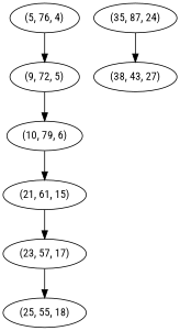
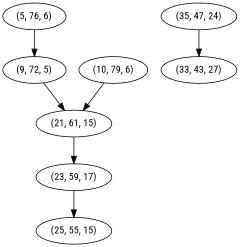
  digraph {
    fontname="Roboto Condensed"
    node [fontname="Roboto Condensed"]
    edge [fontname="Roboto Condensed"]
-   "(5, 76, 4)"
+   "(5, 76, 4)" [label="(5, 76, 6)"]
    "(9, 72, 5)"
    n3 [label="(10, 79, 6)"]
    "(21, 61, 15)"
-   "(23, 57, 17)"
-   "(25, 55, 18)"
-   "(35, 47, 24)" [label="(35, 87, 24)"]
-   "(38, 43, 27)"
+   "(23, 57, 17)" [label="(23, 59, 17)"]
+   "(25, 55, 18)" [label="(25, 55, 15)"]
+   "(35, 47, 24)"
+   "(38, 43, 27)" [label="(33, 43, 27)"]
    "(5, 76, 4)" -> "(9, 72, 5)"
-   "(9, 72, 5)" -> n3
+   "(9, 72, 5)" -> "(21, 61, 15)"
    n3 -> "(21, 61, 15)"
    "(21, 61, 15)" -> "(23, 57, 17)"
    "(23, 57, 17)" -> "(25, 55, 18)"
    "(35, 47, 24)" -> "(38, 43, 27)"
  }
